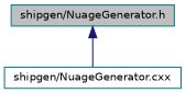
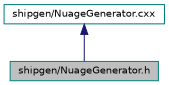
  digraph {
    node [color=teal fontname=Helvetica fontsize=10 shape=record style=filled]
    n1 [fillcolor=grey75 fontcolor=black height=0.2 label="shipgen/NuageGenerator.h" width=0.4]
    n2 [fillcolor=white height=0.2 label="shipgen/NuageGenerator.cxx" width=0.4]
-   n1 -> n2 [color=midnightblue dir=back fontname=Helvetica fontsize=10 labelfontname=Helvetica labelfontsize=10 style=solid]
+   n2 -> n1 [color=midnightblue dir=back fontname=Helvetica fontsize=10 labelfontname=Helvetica labelfontsize=10 style=solid]
  }
